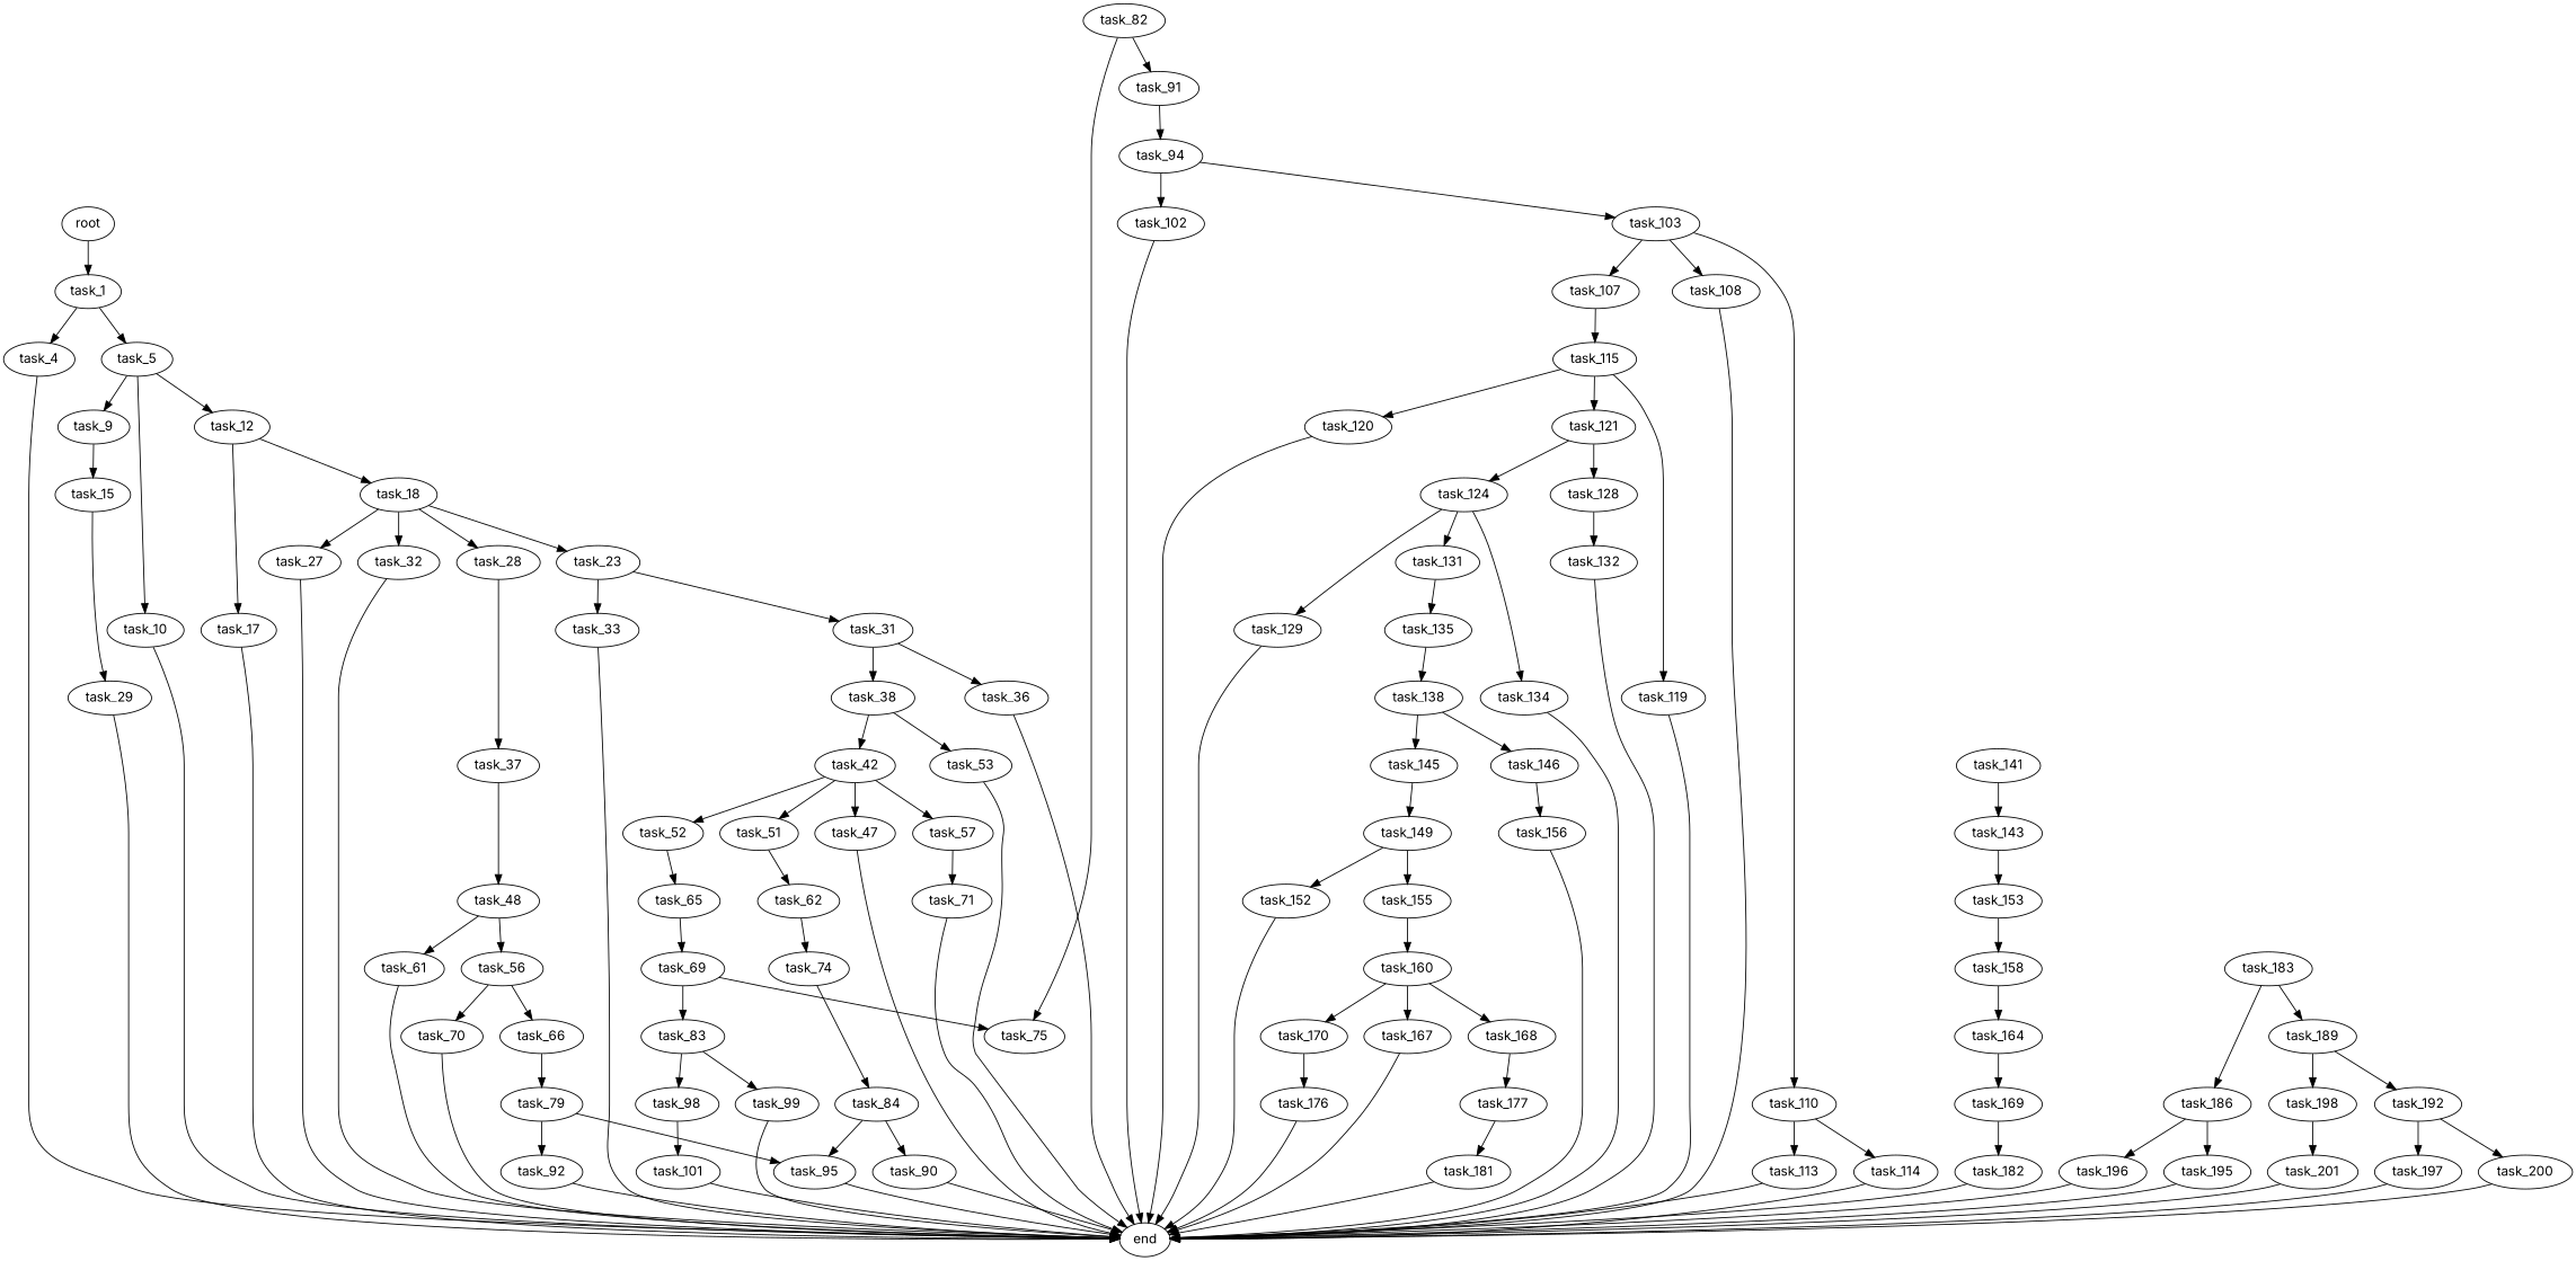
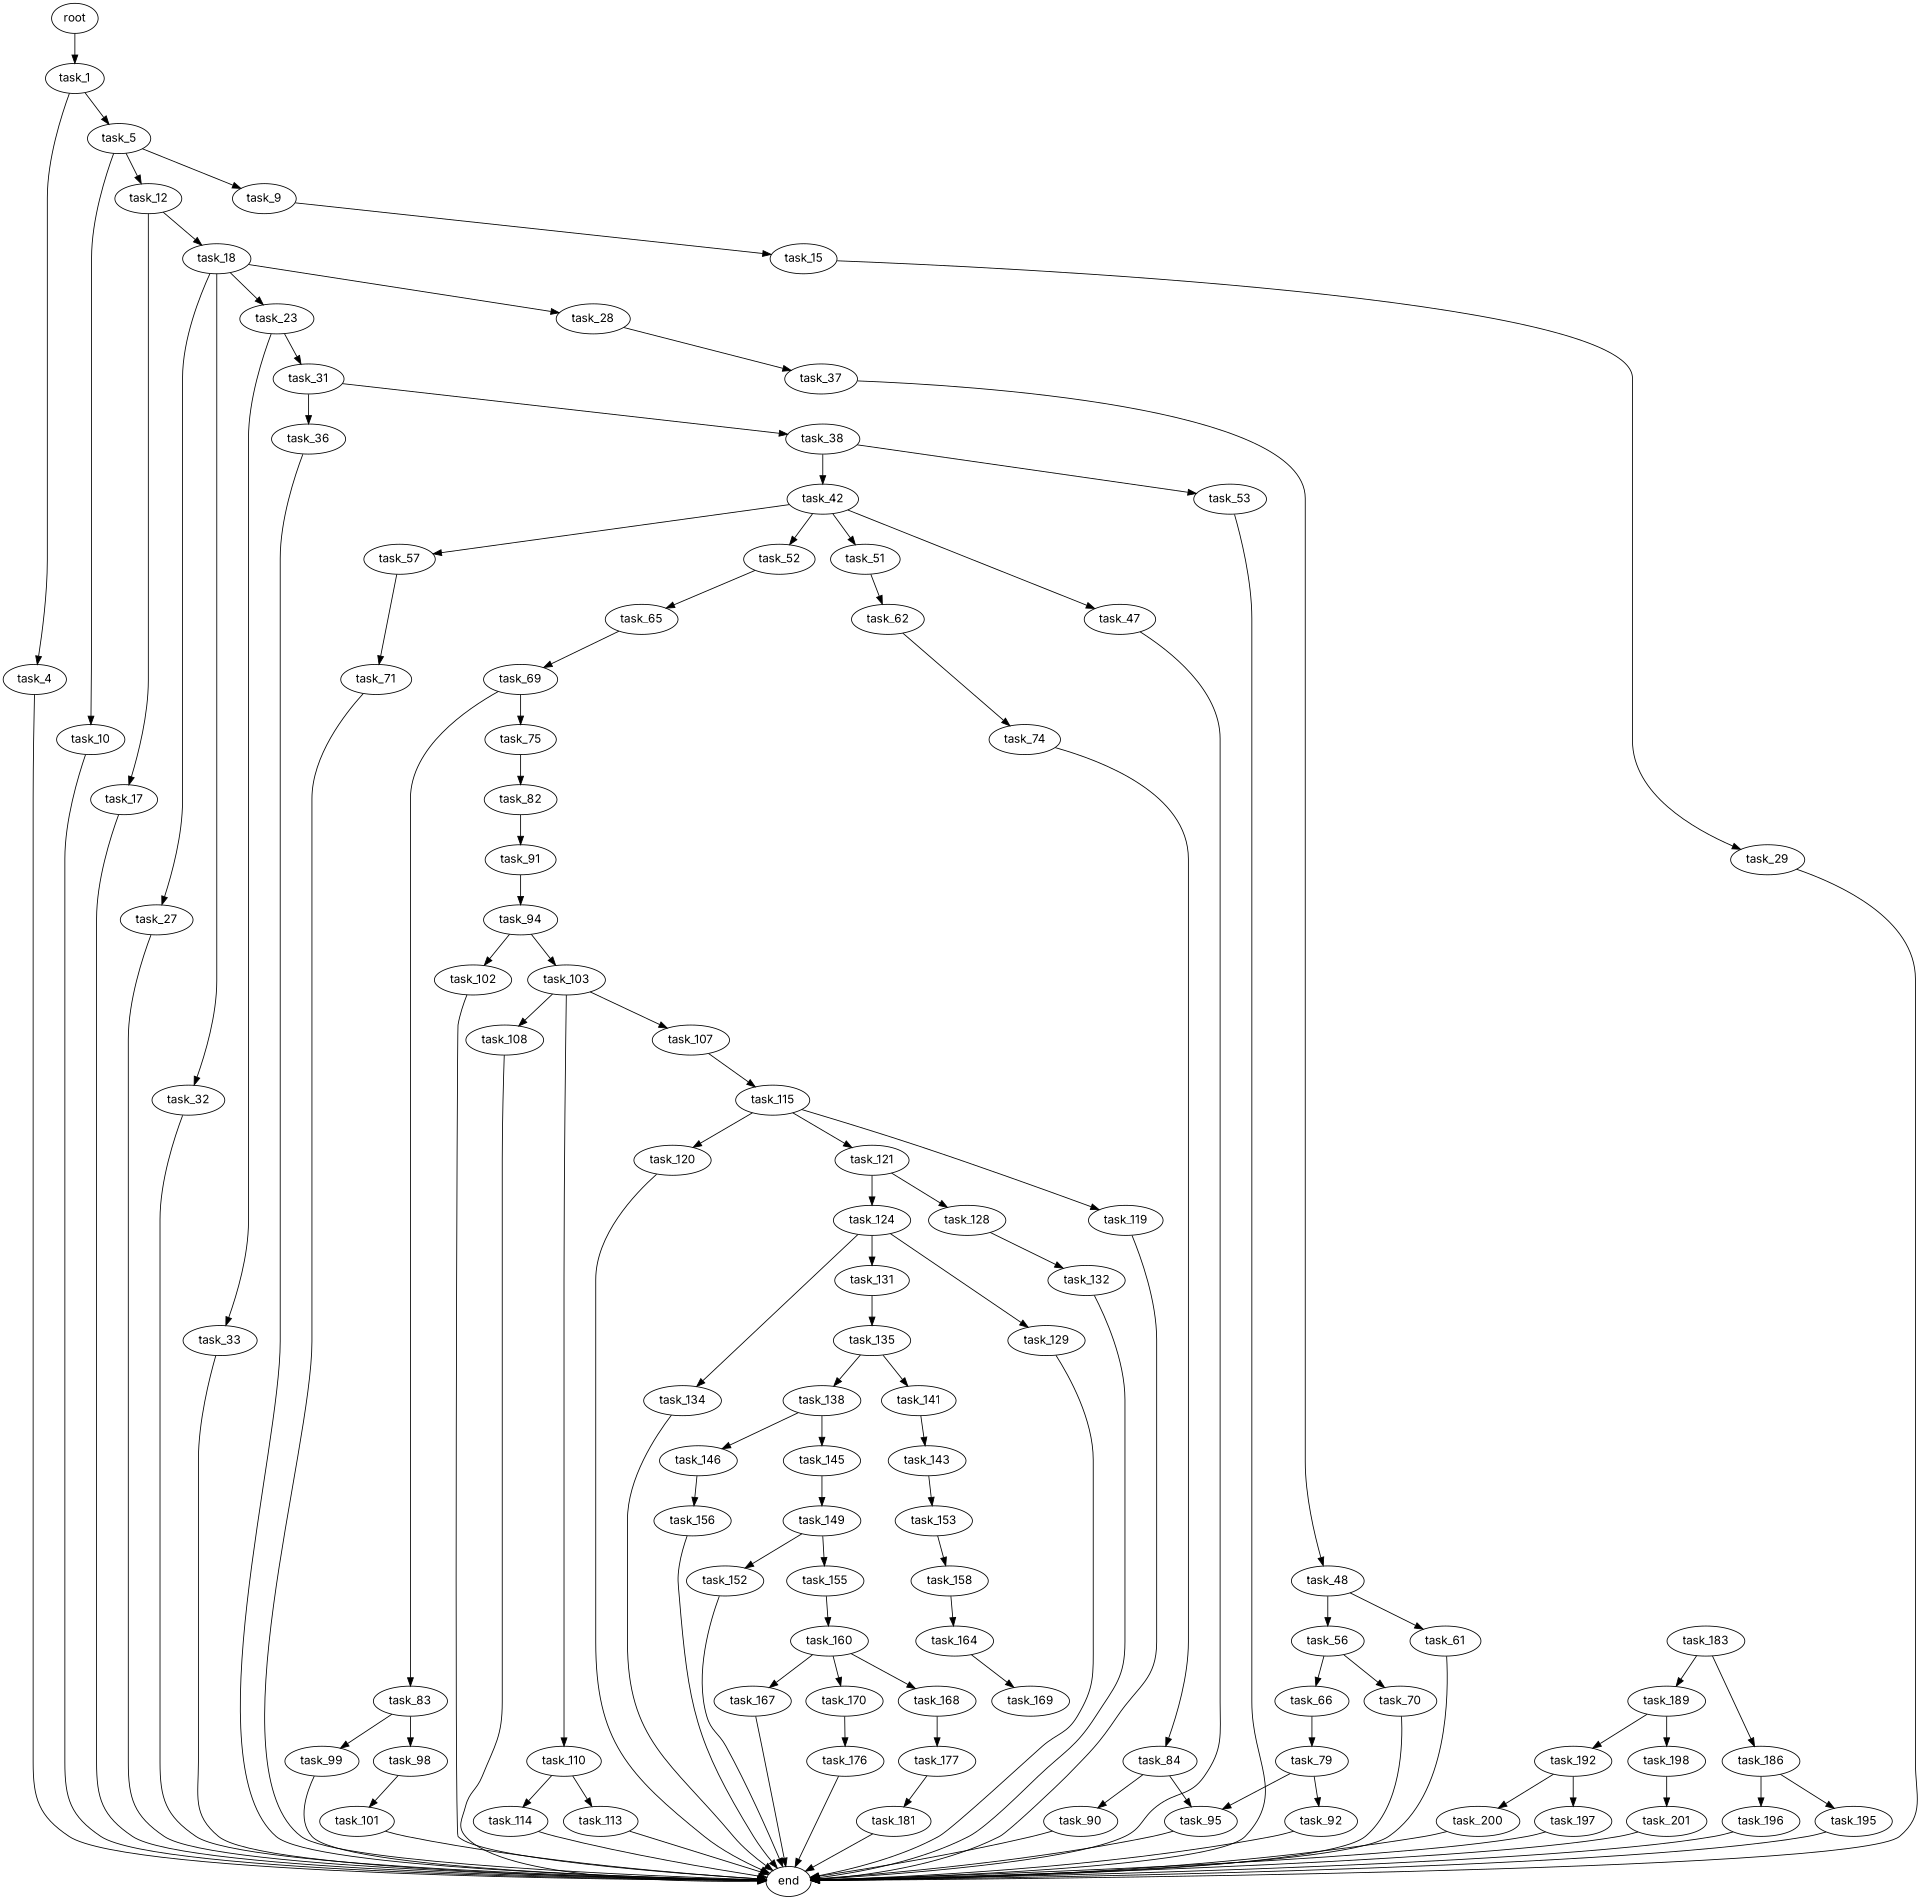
  digraph {
    fontname=Inter
    node [fontname=Inter]
    edge [fontname=Inter]
    root
    task_1
    task_4
    task_5
    end
    task_9
    task_10
    task_12
    task_15
    task_17
    task_18
    task_29
    task_23
    task_27
    task_28
    task_32
    task_31
    task_33
    task_37
    task_36
    task_38
    task_48
    task_42
    task_53
    task_56
    task_61
    task_47
    task_51
    task_52
    task_57
    task_62
    task_65
    task_71
    task_66
    task_70
    task_74
    task_69
    task_79
    task_84
    task_75
    task_83
    task_92
    task_95
    task_82
    task_98
    task_99
    task_90
    task_91
    task_94
    task_101
    task_102
    task_103
    task_107
    task_108
    task_110
    task_115
    task_113
    task_114
    task_119
    task_120
    task_121
    task_124
    task_128
    task_129
    task_131
    task_134
    task_132
    task_135
    task_138
    task_141
    task_145
    task_146
    task_143
    task_149
    task_156
    task_153
    task_158
    task_152
    task_155
    task_160
    task_164
    task_167
    task_168
    task_170
    task_169
    task_177
    task_176
-   task_182
    task_181
    task_183
    task_186
    task_189
    task_195
    task_196
    task_192
    task_198
    task_197
    task_200
    task_201
    root -> task_1
    task_1 -> task_4
    task_1 -> task_5
    task_4 -> end
    task_5 -> task_9
    task_5 -> task_10
    task_5 -> task_12
    task_9 -> task_15
    task_10 -> end
    task_12 -> task_17
    task_12 -> task_18
    task_15 -> task_29
    task_17 -> end
    task_18 -> task_23
    task_18 -> task_27
    task_18 -> task_28
    task_18 -> task_32
    task_29 -> end
    task_23 -> task_31
    task_23 -> task_33
    task_27 -> end
    task_28 -> task_37
    task_32 -> end
    task_31 -> task_36
    task_31 -> task_38
    task_33 -> end
    task_37 -> task_48
    task_36 -> end
    task_38 -> task_42
    task_38 -> task_53
    task_48 -> task_56
    task_48 -> task_61
    task_42 -> task_47
    task_42 -> task_51
    task_42 -> task_52
    task_42 -> task_57
    task_53 -> end
    task_56 -> task_66
    task_56 -> task_70
    task_61 -> end
    task_47 -> end
    task_51 -> task_62
    task_52 -> task_65
    task_57 -> task_71
    task_62 -> task_74
    task_65 -> task_69
    task_71 -> end
    task_66 -> task_79
    task_70 -> end
    task_74 -> task_84
    task_69 -> task_75
    task_69 -> task_83
    task_79 -> task_92
    task_79 -> task_95
    task_84 -> task_95
    task_84 -> task_90
-   task_82 -> task_75
+   task_75 -> task_82
    task_83 -> task_98
    task_83 -> task_99
    task_92 -> end
    task_95 -> end
    task_82 -> task_91
    task_98 -> task_101
    task_99 -> end
    task_90 -> end
    task_91 -> task_94
    task_94 -> task_102
    task_94 -> task_103
    task_101 -> end
    task_102 -> end
    task_103 -> task_107
    task_103 -> task_108
    task_103 -> task_110
    task_107 -> task_115
    task_108 -> end
    task_110 -> task_113
    task_110 -> task_114
    task_115 -> task_119
    task_115 -> task_120
    task_115 -> task_121
    task_113 -> end
    task_114 -> end
    task_119 -> end
    task_120 -> end
    task_121 -> task_124
    task_121 -> task_128
    task_124 -> task_129
    task_124 -> task_131
    task_124 -> task_134
    task_128 -> task_132
    task_129 -> end
    task_131 -> task_135
    task_134 -> end
    task_132 -> end
    task_135 -> task_138
+   task_135 -> task_141
    task_138 -> task_145
    task_138 -> task_146
    task_141 -> task_143
    task_145 -> task_149
    task_146 -> task_156
    task_143 -> task_153
    task_149 -> task_152
    task_149 -> task_155
    task_156 -> end
    task_153 -> task_158
    task_158 -> task_164
    task_152 -> end
    task_155 -> task_160
    task_160 -> task_167
    task_160 -> task_168
    task_160 -> task_170
    task_164 -> task_169
    task_167 -> end
    task_168 -> task_177
    task_170 -> task_176
-   task_169 -> task_182
    task_177 -> task_181
    task_176 -> end
-   task_182 -> end
    task_181 -> end
    task_183 -> task_186
    task_183 -> task_189
    task_186 -> task_195
    task_186 -> task_196
    task_189 -> task_192
    task_189 -> task_198
    task_195 -> end
    task_196 -> end
    task_192 -> task_197
    task_192 -> task_200
    task_198 -> task_201
    task_197 -> end
    task_200 -> end
    task_201 -> end
  }
